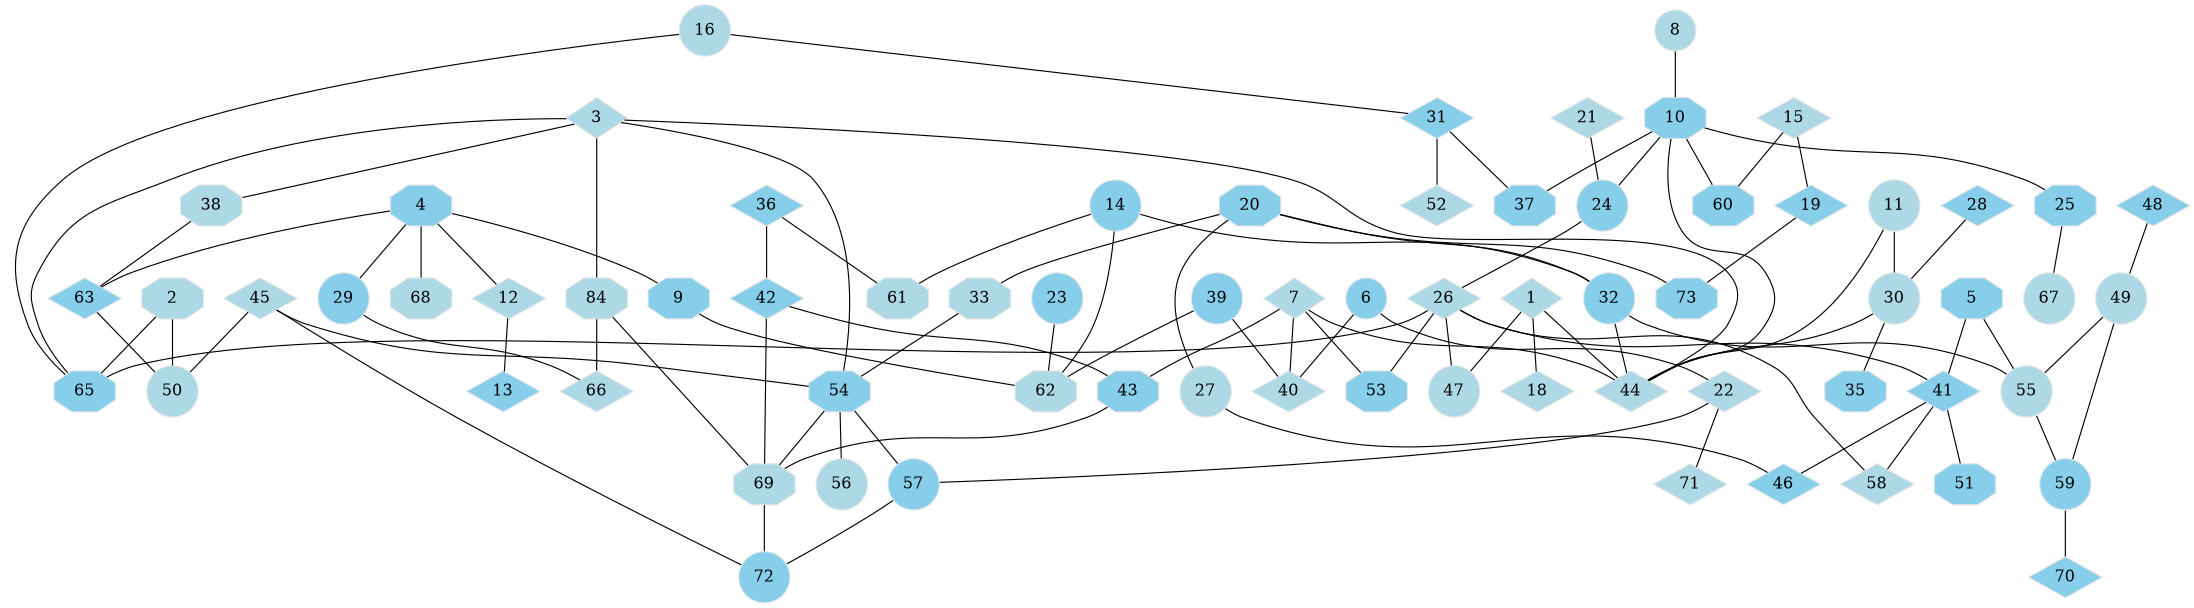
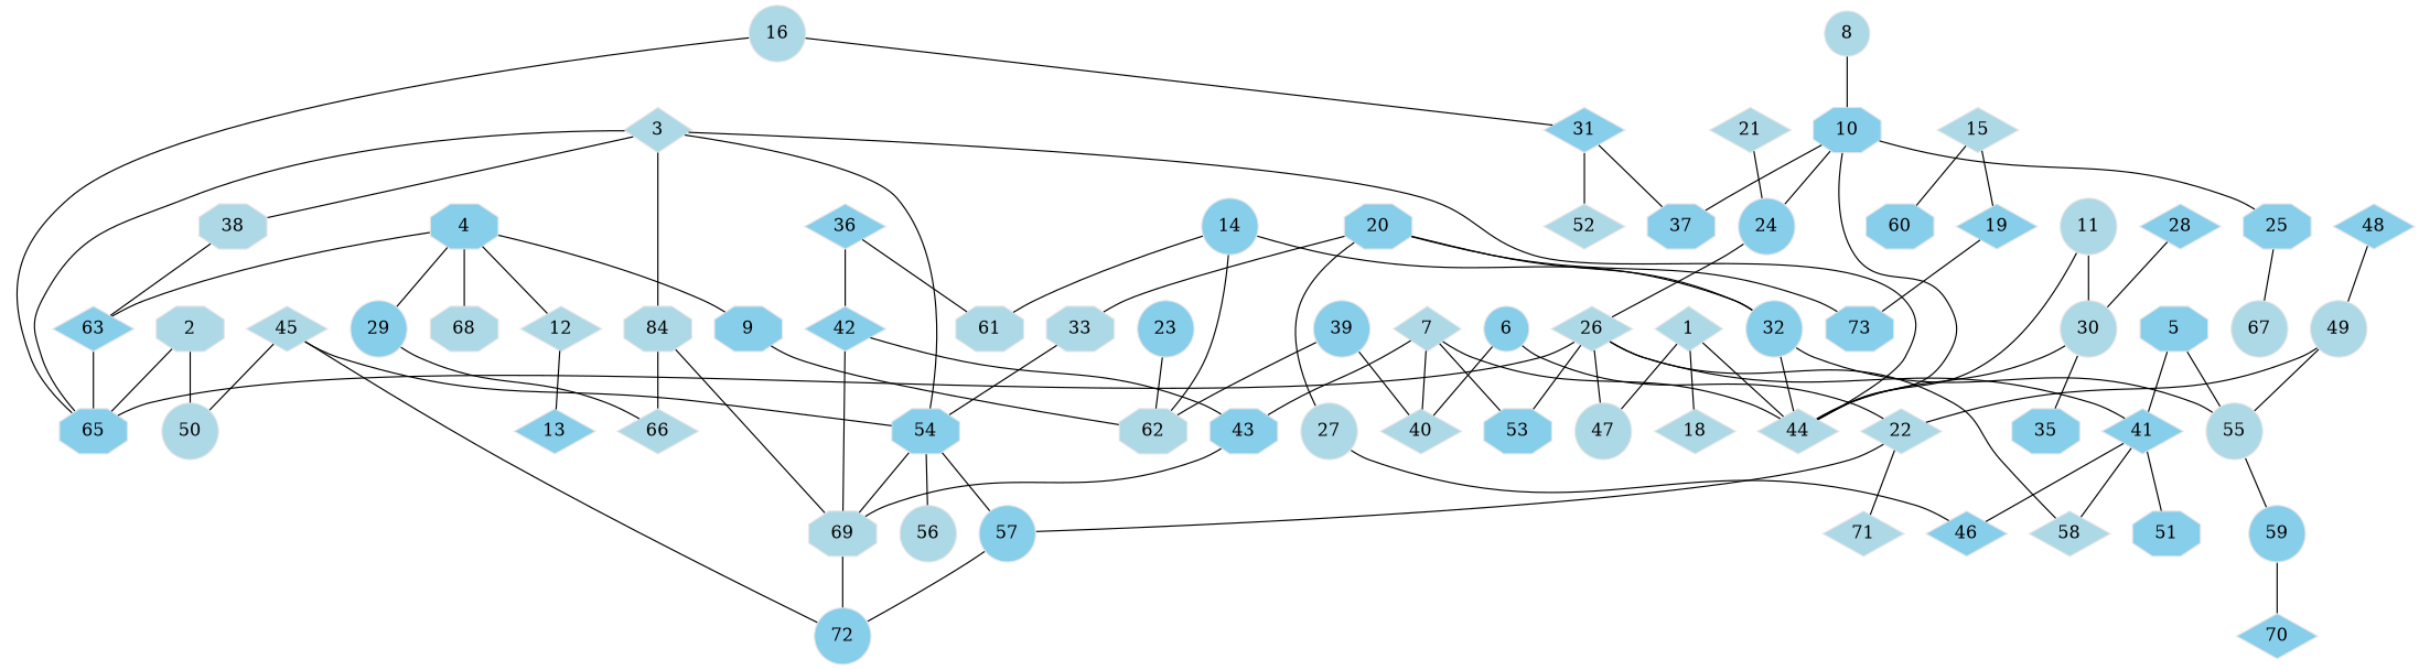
  graph {
    node [color=gray90 fillcolor=skyblue shape=diamond style=filled]
    edge [weight=1.0]
    1 [fillcolor=lightblue]
    18 [fillcolor=lightblue]
    44 [fillcolor=lightblue]
    47 [fillcolor=lightblue shape=circle]
    2 [fillcolor=lightblue shape=octagon]
    50 [fillcolor=lightblue shape=circle]
    65 [shape=octagon]
    3 [fillcolor=lightblue]
    38 [fillcolor=lightblue shape=octagon]
    54 [shape=octagon]
    n11 [fillcolor=lightblue label=84 shape=octagon]
    63
    57 [shape=circle]
    69 [fillcolor=lightblue shape=octagon]
    56 [fillcolor=lightblue shape=circle]
    66 [fillcolor=lightblue]
    4 [shape=octagon]
    9 [shape=octagon]
    12 [fillcolor=lightblue]
    29 [shape=circle]
    68 [fillcolor=lightblue shape=octagon]
    62 [fillcolor=lightblue shape=octagon]
    13
    5 [shape=octagon]
    41
    55 [fillcolor=lightblue shape=circle]
    58 [fillcolor=lightblue]
    46
    51 [shape=octagon]
    59 [shape=circle]
    6 [shape=circle]
    22 [fillcolor=lightblue]
    40 [fillcolor=lightblue]
    71 [fillcolor=lightblue]
    7 [fillcolor=lightblue]
    43 [shape=octagon]
    53 [shape=octagon]
    8 [fillcolor=lightblue shape=circle]
    10 [shape=octagon]
    24 [shape=circle]
    25 [shape=octagon]
    37 [shape=octagon]
    60 [shape=octagon]
    26 [fillcolor=lightblue]
    67 [fillcolor=lightblue shape=circle]
    11 [fillcolor=lightblue shape=circle]
    30 [fillcolor=lightblue shape=circle]
    35 [shape=octagon]
    14 [shape=circle]
    32 [shape=circle]
    61 [fillcolor=lightblue shape=octagon]
    15 [fillcolor=lightblue]
    19
    73 [shape=octagon]
    16 [fillcolor=lightblue shape=circle]
    31
    52 [fillcolor=lightblue]
    20 [shape=octagon]
    27 [fillcolor=lightblue shape=circle]
    33 [fillcolor=lightblue shape=octagon]
    21 [fillcolor=lightblue]
    72 [shape=circle]
    23 [shape=circle]
    28
    42
    36
    39 [shape=circle]
    45 [fillcolor=lightblue]
    49 [fillcolor=lightblue shape=circle]
    48
    70
    1 -- 18
    1 -- 44
    1 -- 47
    2 -- 50
    2 -- 65
    3 -- 44
    3 -- 65
    3 -- 38
    3 -- 54
    3 -- n11
    38 -- 63
    54 -- 57
    54 -- 69
    54 -- 56
    n11 -- 69
    n11 -- 66
-   63 -- 50
+   63 -- 65
    57 -- 72
    69 -- 72
    4 -- 63
    4 -- 9
    4 -- 12
    4 -- 29
    4 -- 68
    9 -- 62
    12 -- 13
    29 -- 66
    5 -- 41
    5 -- 55
    41 -- 58
    41 -- 46
    41 -- 51
    55 -- 59
    59 -- 70
    6 -- 22
    6 -- 40
    22 -- 57
    22 -- 71
    7 -- 44
    7 -- 40 [weight=2.0]
    7 -- 43
    7 -- 53
    43 -- 69
    8 -- 10
    10 -- 44
    10 -- 24
    10 -- 25
    10 -- 37
-   10 -- 60
    24 -- 26
    25 -- 67
    26 -- 47
    26 -- 65
    26 -- 41
    26 -- 58
    26 -- 53
    11 -- 44
    11 -- 30
    30 -- 44
    30 -- 35
    14 -- 62
    14 -- 32
    14 -- 61
    32 -- 44
    32 -- 55 [weight=2.0]
    15 -- 60
    15 -- 19
    19 -- 73
    16 -- 65
    16 -- 31
    31 -- 37
    31 -- 52
    20 -- 32
    20 -- 73
    20 -- 27
    20 -- 33
    27 -- 46
    33 -- 54
    21 -- 24
    23 -- 62
    28 -- 30
    42 -- 69
    42 -- 43
    36 -- 61
    36 -- 42
    39 -- 62
    39 -- 40
    45 -- 50
    45 -- 54
    45 -- 72
    49 -- 55
-   49 -- 59
+   49 -- 22
    48 -- 49
  }
